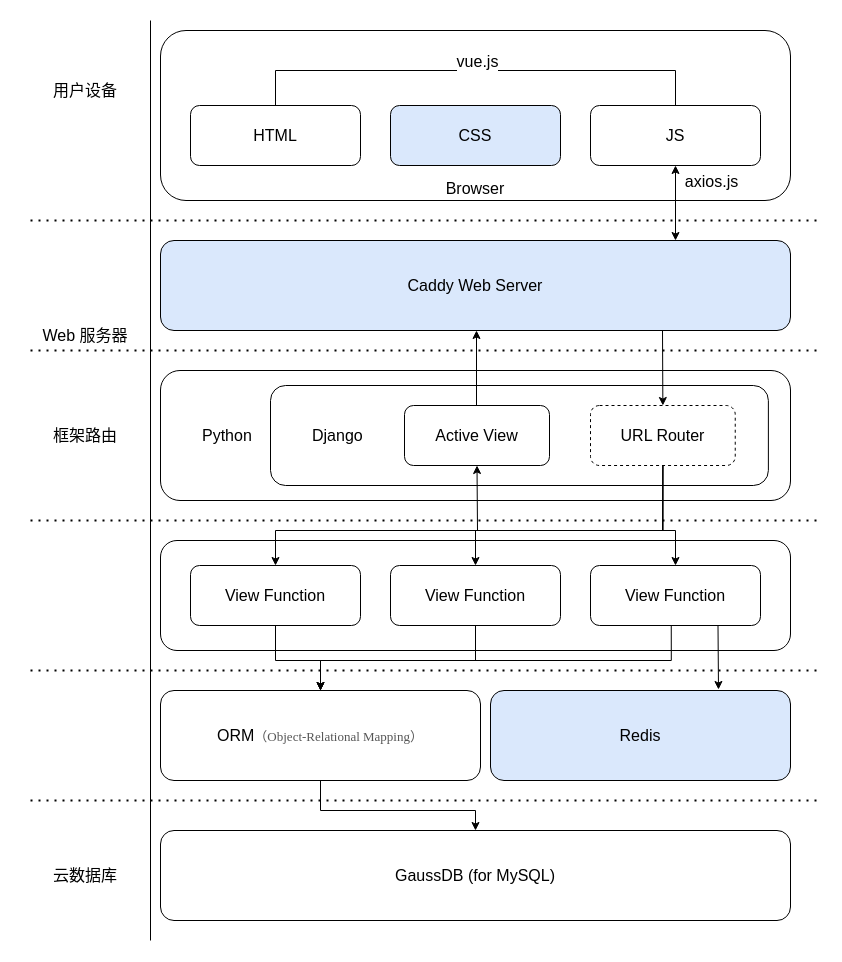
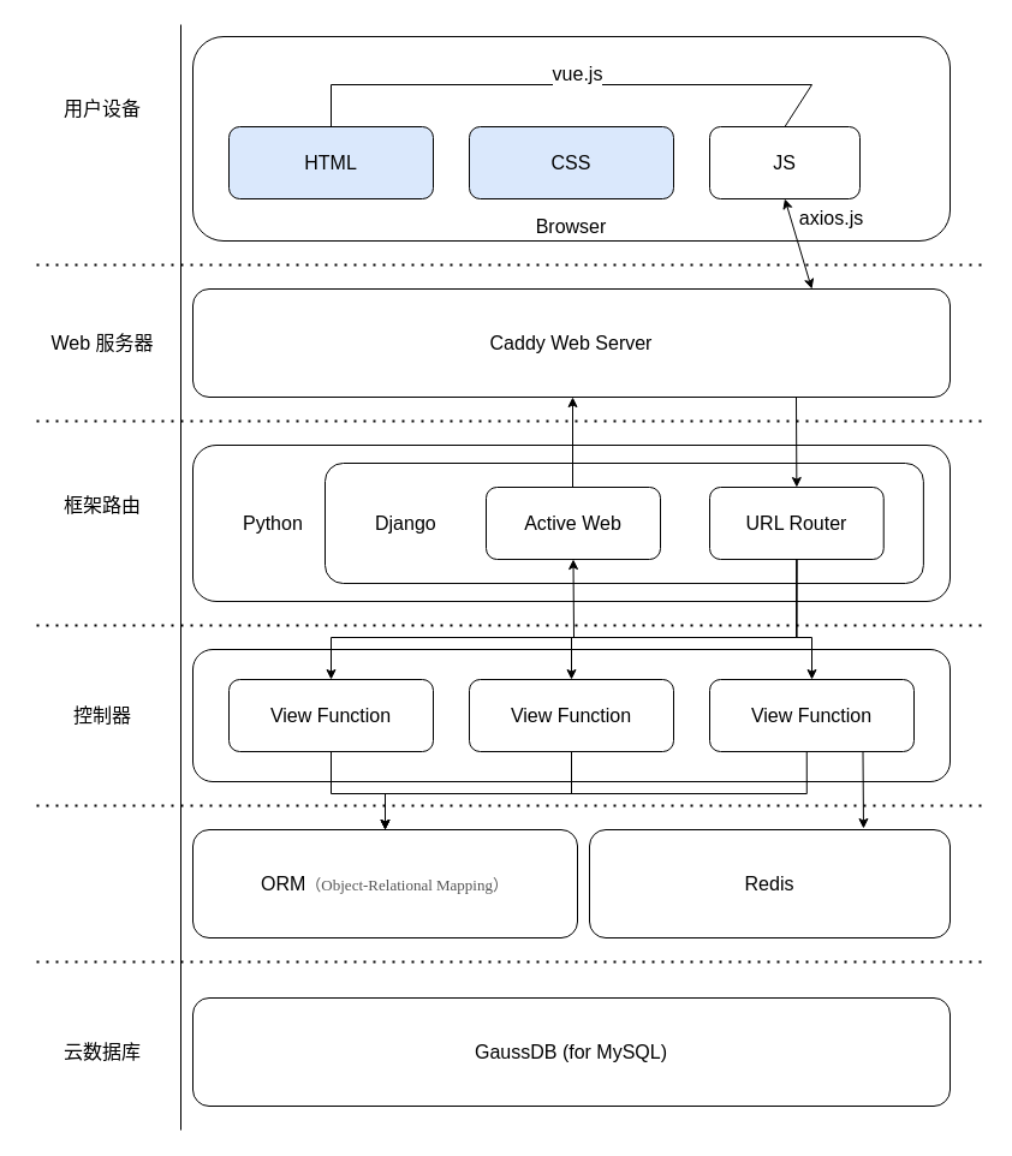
  <mxCell id="0" />
  <mxCell id="1" parent="0" />
  <mxCell id="2" value="&lt;font style=&quot;font-size: 16px;&quot;&gt;Browser&lt;/font&gt;" style="rounded=1;whiteSpace=wrap;html=1;verticalAlign=bottom;" vertex="1" parent="1"><mxGeometry x="160" y="30" width="630" height="170" as="geometry" /></mxCell>
  <mxCell id="3" value="" style="endArrow=none;html=1;rounded=0;" edge="1" parent="1"><mxGeometry width="50" height="50" relative="1" as="geometry"><mxPoint x="150" y="940" as="sourcePoint" /><mxPoint x="150" y="20" as="targetPoint" /></mxGeometry></mxCell>
- <mxCell id="4" value="&lt;font style=&quot;font-size: 16px;&quot;&gt;HTML&lt;/font&gt;" style="rounded=1;whiteSpace=wrap;html=1;" vertex="1" parent="1"><mxGeometry x="190" y="105" width="170" height="60" as="geometry" /></mxCell>
+ <mxCell id="4" value="&lt;font style=&quot;font-size: 16px;&quot;&gt;HTML&lt;/font&gt;" style="rounded=1;whiteSpace=wrap;html=1;fillColor=#dae8fc;" vertex="1" parent="1"><mxGeometry x="190" y="105" width="170" height="60" as="geometry" /></mxCell>
  <mxCell id="5" value="&lt;font style=&quot;font-size: 16px;&quot;&gt;CSS&lt;/font&gt;" style="rounded=1;whiteSpace=wrap;html=1;fillColor=#dae8fc;" vertex="1" parent="1"><mxGeometry x="390" y="105" width="170" height="60" as="geometry" /></mxCell>
- <mxCell id="6" value="&lt;font style=&quot;font-size: 16px;&quot;&gt;JS&lt;/font&gt;" style="rounded=1;whiteSpace=wrap;html=1;" vertex="1" parent="1"><mxGeometry x="590" y="105" width="170" height="60" as="geometry" /></mxCell>
- <mxCell id="7" value="&lt;font style=&quot;font-size: 16px;&quot;&gt;Caddy Web Server&lt;/font&gt;" style="rounded=1;whiteSpace=wrap;html=1;fillColor=#dae8fc;" vertex="1" parent="1"><mxGeometry x="160" y="240" width="630" height="90" as="geometry" /></mxCell>
+ <mxCell id="6" value="&lt;font style=&quot;font-size: 16px;&quot;&gt;JS&lt;/font&gt;" style="rounded=1;whiteSpace=wrap;html=1;" vertex="1" parent="1"><mxGeometry x="590" y="105" width="125" height="60" as="geometry" /></mxCell>
+ <mxCell id="7" value="&lt;font style=&quot;font-size: 16px;&quot;&gt;Caddy Web Server&lt;/font&gt;" style="rounded=1;whiteSpace=wrap;html=1;" vertex="1" parent="1"><mxGeometry x="160" y="240" width="630" height="90" as="geometry" /></mxCell>
  <mxCell id="8" value="" style="endArrow=none;html=1;rounded=0;fontFamily=Helvetica;fontSize=12;fontColor=default;entryX=0.5;entryY=0;entryDx=0;entryDy=0;exitX=0.5;exitY=0;exitDx=0;exitDy=0;" edge="1" parent="1" source="6" target="4"><mxGeometry width="50" height="50" relative="1" as="geometry"><mxPoint x="320" y="270" as="sourcePoint" /><mxPoint x="370" y="220" as="targetPoint" /><Array as="points"><mxPoint x="675" y="70" /><mxPoint x="275" y="70" /></Array></mxGeometry></mxCell>
  <mxCell id="9" value="&lt;font style=&quot;font-size: 16px;&quot;&gt;vue.js&lt;/font&gt;" style="edgeLabel;html=1;align=center;verticalAlign=middle;resizable=0;points=[];rounded=1;strokeColor=default;fontFamily=Helvetica;fontSize=12;fontColor=default;fillColor=default;" vertex="1" connectable="0" parent="8"><mxGeometry x="-0.067" y="3" relative="1" as="geometry"><mxPoint x="-15" y="-13" as="offset" /></mxGeometry></mxCell>
  <mxCell id="10" value="" style="group;align=left;" vertex="1" connectable="0" parent="1"><mxGeometry x="160" y="370" width="630" height="130" as="geometry" /></mxCell>
  <mxCell id="11" value="" style="group" vertex="1" connectable="0" parent="10"><mxGeometry width="630" height="130" as="geometry" /></mxCell>
  <mxCell id="12" value="&lt;blockquote style=&quot;margin: 0 0 0 40px; border: none; padding: 0px;&quot;&gt;&lt;font style=&quot;font-size: 16px;&quot;&gt;Python&lt;/font&gt;&lt;/blockquote&gt;" style="rounded=1;whiteSpace=wrap;html=1;strokeColor=default;align=left;verticalAlign=middle;fontFamily=Helvetica;fontSize=12;fontColor=default;fillColor=default;" vertex="1" parent="11"><mxGeometry width="630" height="130" as="geometry" /></mxCell>
  <mxCell id="13" value="&lt;blockquote style=&quot;margin: 0 0 0 40px; border: none; padding: 0px;&quot;&gt;&lt;font style=&quot;font-size: 16px;&quot;&gt;Django&lt;/font&gt;&lt;/blockquote&gt;" style="rounded=1;whiteSpace=wrap;html=1;strokeColor=default;align=left;verticalAlign=middle;fontFamily=Helvetica;fontSize=12;fontColor=default;fillColor=default;" vertex="1" parent="11"><mxGeometry x="110" y="15" width="497.89" height="100" as="geometry" /></mxCell>
- <mxCell id="14" value="&lt;font style=&quot;font-size: 16px;&quot;&gt;URL Router&lt;/font&gt;" style="rounded=1;whiteSpace=wrap;html=1;strokeColor=default;align=center;verticalAlign=middle;fontFamily=Helvetica;fontSize=12;fontColor=default;fillColor=default;dashed=1;" vertex="1" parent="11"><mxGeometry x="430" y="35" width="144.74" height="60" as="geometry" /></mxCell>
- <mxCell id="15" value="&lt;font style=&quot;font-size: 16px;&quot;&gt;Active View&lt;/font&gt;" style="rounded=1;whiteSpace=wrap;html=1;strokeColor=default;align=center;verticalAlign=middle;fontFamily=Helvetica;fontSize=12;fontColor=default;fillColor=default;" vertex="1" parent="11"><mxGeometry x="244" y="35" width="145" height="60" as="geometry" /></mxCell>
+ <mxCell id="14" value="&lt;font style=&quot;font-size: 16px;&quot;&gt;URL Router&lt;/font&gt;" style="rounded=1;whiteSpace=wrap;html=1;strokeColor=default;align=center;verticalAlign=middle;fontFamily=Helvetica;fontSize=12;fontColor=default;fillColor=default;" vertex="1" parent="11"><mxGeometry x="430" y="35" width="144.74" height="60" as="geometry" /></mxCell>
+ <mxCell id="15" value="&lt;font style=&quot;font-size: 16px;&quot;&gt;Active Web&lt;/font&gt;" style="rounded=1;whiteSpace=wrap;html=1;strokeColor=default;align=center;verticalAlign=middle;fontFamily=Helvetica;fontSize=12;fontColor=default;fillColor=default;" vertex="1" parent="11"><mxGeometry x="244" y="35" width="145" height="60" as="geometry" /></mxCell>
  <mxCell id="16" value="" style="edgeStyle=orthogonalEdgeStyle;rounded=0;orthogonalLoop=1;jettySize=auto;html=1;fontFamily=Helvetica;fontSize=12;fontColor=default;entryX=0.5;entryY=0;entryDx=0;entryDy=0;" edge="1" parent="1" target="14"><mxGeometry relative="1" as="geometry"><mxPoint x="662" y="330" as="sourcePoint" /><Array as="points"><mxPoint x="662" y="330" /><mxPoint x="662" y="360" /></Array></mxGeometry></mxCell>
  <mxCell id="17" value="" style="endArrow=classic;html=1;rounded=0;fontFamily=Helvetica;fontSize=12;fontColor=default;exitX=0.5;exitY=1;exitDx=0;exitDy=0;startArrow=classic;startFill=1;" edge="1" parent="1" source="6"><mxGeometry width="50" height="50" relative="1" as="geometry"><mxPoint x="320" y="260" as="sourcePoint" /><mxPoint x="675" y="240" as="targetPoint" /></mxGeometry></mxCell>
  <mxCell id="18" value="&lt;font style=&quot;font-size: 16px;&quot;&gt;axios.js&lt;/font&gt;" style="edgeLabel;html=1;align=center;verticalAlign=middle;resizable=0;points=[];rounded=1;strokeColor=default;fontFamily=Helvetica;fontSize=12;fontColor=default;fillColor=default;" vertex="1" connectable="0" parent="17"><mxGeometry x="-0.701" y="-1" relative="1" as="geometry"><mxPoint x="36" y="4" as="offset" /></mxGeometry></mxCell>
  <mxCell id="19" value="" style="endArrow=none;dashed=1;html=1;dashPattern=1 3;strokeWidth=2;rounded=0;" edge="1" parent="1"><mxGeometry width="50" height="50" relative="1" as="geometry"><mxPoint x="30" y="350" as="sourcePoint" /><mxPoint x="820" y="350" as="targetPoint" /></mxGeometry></mxCell>
  <mxCell id="20" value="" style="rounded=1;whiteSpace=wrap;html=1;" vertex="1" parent="1"><mxGeometry x="160" y="540" width="630" height="110" as="geometry" /></mxCell>
  <mxCell id="21" value="" style="endArrow=none;dashed=1;html=1;dashPattern=1 3;strokeWidth=2;rounded=0;" edge="1" parent="1"><mxGeometry width="50" height="50" relative="1" as="geometry"><mxPoint x="30" y="520" as="sourcePoint" /><mxPoint x="820" y="520" as="targetPoint" /></mxGeometry></mxCell>
  <mxCell id="22" value="" style="edgeStyle=orthogonalEdgeStyle;rounded=0;orthogonalLoop=1;jettySize=auto;html=1;fontFamily=Helvetica;fontSize=12;fontColor=default;" edge="1" parent="1" source="23" target="29"><mxGeometry relative="1" as="geometry"><Array as="points"><mxPoint x="275" y="660" /><mxPoint x="320" y="660" /></Array></mxGeometry></mxCell>
  <mxCell id="23" value="&lt;font style=&quot;font-size: 16px;&quot;&gt;View Function&lt;/font&gt;" style="rounded=1;whiteSpace=wrap;html=1;strokeColor=default;align=center;verticalAlign=middle;fontFamily=Helvetica;fontSize=12;fontColor=default;fillColor=default;" vertex="1" parent="1"><mxGeometry x="190" y="565" width="170" height="60" as="geometry" /></mxCell>
  <mxCell id="24" value="" style="edgeStyle=orthogonalEdgeStyle;rounded=0;orthogonalLoop=1;jettySize=auto;html=1;fontFamily=Helvetica;fontSize=12;fontColor=default;entryX=0.5;entryY=0;entryDx=0;entryDy=0;" edge="1" parent="1" source="25" target="29"><mxGeometry relative="1" as="geometry"><Array as="points"><mxPoint x="475" y="660" /><mxPoint x="320" y="660" /></Array></mxGeometry></mxCell>
  <mxCell id="25" value="&lt;font style=&quot;font-size: 16px;&quot;&gt;View Function&lt;/font&gt;" style="rounded=1;whiteSpace=wrap;html=1;strokeColor=default;align=center;verticalAlign=middle;fontFamily=Helvetica;fontSize=12;fontColor=default;fillColor=default;" vertex="1" parent="1"><mxGeometry x="390" y="565" width="170" height="60" as="geometry" /></mxCell>
  <mxCell id="26" value="" style="edgeStyle=orthogonalEdgeStyle;rounded=0;orthogonalLoop=1;jettySize=auto;html=1;fontFamily=Helvetica;fontSize=12;fontColor=default;entryX=0.5;entryY=0;entryDx=0;entryDy=0;exitX=0.475;exitY=0.983;exitDx=0;exitDy=0;exitPerimeter=0;" edge="1" parent="1" source="27" target="29"><mxGeometry relative="1" as="geometry"><Array as="points"><mxPoint x="671" y="660" /><mxPoint x="320" y="660" /></Array></mxGeometry></mxCell>
  <mxCell id="27" value="&lt;font style=&quot;font-size: 16px;&quot;&gt;View Function&lt;/font&gt;" style="rounded=1;whiteSpace=wrap;html=1;strokeColor=default;align=center;verticalAlign=middle;fontFamily=Helvetica;fontSize=12;fontColor=default;fillColor=default;" vertex="1" parent="1"><mxGeometry x="590" y="565" width="170" height="60" as="geometry" /></mxCell>
- <mxCell id="28" value="" style="edgeStyle=orthogonalEdgeStyle;rounded=0;orthogonalLoop=1;jettySize=auto;html=1;fontFamily=Helvetica;fontSize=12;fontColor=default;" edge="1" parent="1" source="29" target="33"><mxGeometry relative="1" as="geometry"><Array as="points"><mxPoint x="320" y="810" /><mxPoint x="475" y="810" /></Array></mxGeometry></mxCell>
  <mxCell id="29" value="&lt;font style=&quot;font-size: 16px;&quot;&gt;ORM&lt;span style=&quot;color: rgb(85, 85, 85); font-family: &amp;quot;Times New Roman&amp;quot;, Georgia, &amp;quot;DejaVu Serif&amp;quot;, serif; font-size: 13px; text-align: start; background-color: rgb(255, 255, 255);&quot;&gt;（Object-Relational Mapping）&lt;/span&gt;&lt;/font&gt;" style="rounded=1;whiteSpace=wrap;html=1;" vertex="1" parent="1"><mxGeometry x="160" y="690" width="320" height="90" as="geometry" /></mxCell>
  <mxCell id="30" value="" style="endArrow=none;dashed=1;html=1;dashPattern=1 3;strokeWidth=2;rounded=0;" edge="1" parent="1"><mxGeometry width="50" height="50" relative="1" as="geometry"><mxPoint x="30" y="670" as="sourcePoint" /><mxPoint x="820" y="670" as="targetPoint" /></mxGeometry></mxCell>
- <mxCell id="31" value="&lt;font style=&quot;font-size: 16px;&quot;&gt;Redis&lt;/font&gt;" style="rounded=1;whiteSpace=wrap;html=1;fillColor=#dae8fc;" vertex="1" parent="1"><mxGeometry x="490" y="690" width="300" height="90" as="geometry" /></mxCell>
+ <mxCell id="31" value="&lt;font style=&quot;font-size: 16px;&quot;&gt;Redis&lt;/font&gt;" style="rounded=1;whiteSpace=wrap;html=1;" vertex="1" parent="1"><mxGeometry x="490" y="690" width="300" height="90" as="geometry" /></mxCell>
  <mxCell id="32" value="" style="endArrow=none;dashed=1;html=1;dashPattern=1 3;strokeWidth=2;rounded=0;" edge="1" parent="1"><mxGeometry width="50" height="50" relative="1" as="geometry"><mxPoint x="30" y="800" as="sourcePoint" /><mxPoint x="820" y="800" as="targetPoint" /></mxGeometry></mxCell>
  <mxCell id="33" value="&lt;font style=&quot;font-size: 16px;&quot;&gt;GaussDB (for MySQL)&lt;/font&gt;" style="rounded=1;whiteSpace=wrap;html=1;" vertex="1" parent="1"><mxGeometry x="160" y="830" width="630" height="90" as="geometry" /></mxCell>
  <mxCell id="34" value="" style="edgeStyle=orthogonalEdgeStyle;rounded=0;orthogonalLoop=1;jettySize=auto;html=1;fontFamily=Helvetica;fontSize=12;fontColor=default;entryX=0.5;entryY=0;entryDx=0;entryDy=0;" edge="1" parent="1" source="14" target="23"><mxGeometry relative="1" as="geometry"><Array as="points"><mxPoint x="662" y="530" /><mxPoint x="275" y="530" /></Array></mxGeometry></mxCell>
  <mxCell id="35" value="" style="edgeStyle=orthogonalEdgeStyle;rounded=0;orthogonalLoop=1;jettySize=auto;html=1;fontFamily=Helvetica;fontSize=12;fontColor=default;entryX=0.5;entryY=0;entryDx=0;entryDy=0;exitX=0.5;exitY=1;exitDx=0;exitDy=0;" edge="1" parent="1" source="14" target="25"><mxGeometry relative="1" as="geometry"><mxPoint x="672" y="475" as="sourcePoint" /><mxPoint x="285" y="575" as="targetPoint" /><Array as="points"><mxPoint x="662" y="530" /><mxPoint x="475" y="530" /></Array></mxGeometry></mxCell>
  <mxCell id="36" value="" style="endArrow=classic;html=1;rounded=0;fontFamily=Helvetica;fontSize=12;fontColor=default;exitX=0.75;exitY=1;exitDx=0;exitDy=0;" edge="1" parent="1" source="27"><mxGeometry width="50" height="50" relative="1" as="geometry"><mxPoint x="440" y="620" as="sourcePoint" /><mxPoint x="718" y="689" as="targetPoint" /></mxGeometry></mxCell>
  <mxCell id="37" value="" style="endArrow=classic;html=1;rounded=0;fontFamily=Helvetica;fontSize=12;fontColor=default;exitX=0.5;exitY=1;exitDx=0;exitDy=0;entryX=0.5;entryY=0;entryDx=0;entryDy=0;" edge="1" parent="1" source="14" target="27"><mxGeometry width="50" height="50" relative="1" as="geometry"><mxPoint x="520" y="570" as="sourcePoint" /><mxPoint x="662" y="560" as="targetPoint" /><Array as="points"><mxPoint x="662" y="530" /><mxPoint x="675" y="530" /></Array></mxGeometry></mxCell>
  <mxCell id="38" value="" style="edgeStyle=orthogonalEdgeStyle;rounded=0;orthogonalLoop=1;jettySize=auto;html=1;fontFamily=Helvetica;fontSize=12;fontColor=default;" edge="1" parent="1" source="15"><mxGeometry relative="1" as="geometry"><mxPoint x="476" y="330" as="targetPoint" /><Array as="points"><mxPoint x="470" y="410" /><mxPoint x="470" y="410" /></Array></mxGeometry></mxCell>
  <mxCell id="39" value="" style="endArrow=classic;html=1;rounded=0;fontFamily=Helvetica;fontSize=12;fontColor=default;entryX=0.5;entryY=1;entryDx=0;entryDy=0;" edge="1" parent="1" target="15"><mxGeometry width="50" height="50" relative="1" as="geometry"><mxPoint x="477" y="530" as="sourcePoint" /><mxPoint x="330" y="450" as="targetPoint" /></mxGeometry></mxCell>
  <mxCell id="40" value="" style="endArrow=none;dashed=1;html=1;dashPattern=1 3;strokeWidth=2;rounded=0;" edge="1" parent="1"><mxGeometry width="50" height="50" relative="1" as="geometry"><mxPoint x="30" y="220" as="sourcePoint" /><mxPoint x="820" y="220" as="targetPoint" /></mxGeometry></mxCell>
  <mxCell id="41" value="&lt;font style=&quot;font-size: 16px;&quot;&gt;用户设备&lt;/font&gt;" style="text;html=1;align=center;verticalAlign=middle;whiteSpace=wrap;rounded=0;fontFamily=Helvetica;fontSize=12;fontColor=default;" vertex="1" parent="1"><mxGeometry x="20" y="75" width="130" height="30" as="geometry" /></mxCell>
- <mxCell id="42" value="&lt;font style=&quot;font-size: 16px;&quot;&gt;Web 服务器&lt;/font&gt;" style="text;html=1;align=center;verticalAlign=middle;whiteSpace=wrap;rounded=0;fontFamily=Helvetica;fontSize=12;fontColor=default;" vertex="1" parent="1"><mxGeometry x="20" y="320" width="130" height="30" as="geometry" /></mxCell>
- <mxCell id="43" value="&lt;font style=&quot;font-size: 16px;&quot;&gt;框架路由&lt;/font&gt;" style="text;html=1;align=center;verticalAlign=middle;whiteSpace=wrap;rounded=0;fontFamily=Helvetica;fontSize=12;fontColor=default;" vertex="1" parent="1"><mxGeometry x="20" y="420" width="130" height="30" as="geometry" /></mxCell>
+ <mxCell id="42" value="&lt;font style=&quot;font-size: 16px;&quot;&gt;Web 服务器&lt;/font&gt;" style="text;html=1;align=center;verticalAlign=middle;whiteSpace=wrap;rounded=0;fontFamily=Helvetica;fontSize=12;fontColor=default;" vertex="1" parent="1"><mxGeometry x="20" y="270" width="130" height="30" as="geometry" /></mxCell>
+ <mxCell id="43" value="&lt;font style=&quot;font-size: 16px;&quot;&gt;框架路由&lt;/font&gt;" style="text;html=1;align=center;verticalAlign=middle;whiteSpace=wrap;rounded=0;fontFamily=Helvetica;fontSize=12;fontColor=default;" vertex="1" parent="1"><mxGeometry x="20" y="405" width="130" height="30" as="geometry" /></mxCell>
+ <mxCell id="44" value="&lt;font style=&quot;font-size: 16px;&quot;&gt;控制器&lt;/font&gt;" style="text;html=1;align=center;verticalAlign=middle;whiteSpace=wrap;rounded=0;fontFamily=Helvetica;fontSize=12;fontColor=default;" vertex="1" parent="1"><mxGeometry x="20" y="580" width="130" height="30" as="geometry" /></mxCell>
  <mxCell id="45" value="&lt;font style=&quot;font-size: 16px;&quot;&gt;云数据库&lt;/font&gt;" style="text;html=1;align=center;verticalAlign=middle;whiteSpace=wrap;rounded=0;fontFamily=Helvetica;fontSize=12;fontColor=default;" vertex="1" parent="1"><mxGeometry x="20" y="860" width="130" height="30" as="geometry" /></mxCell>
